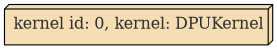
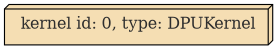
  digraph {
    ordering=out
    ranksep=1
    rankdir=LR
-   n1 [bgcolor=oldlace fillcolor=wheat fontcolor=gray18 label="kernel id: 0, kernel: DPUKernel" shape=box3d style=filled]
+   n1 [bgcolor=oldlace fillcolor=wheat fontcolor=gray18 label="kernel id: 0, type: DPUKernel" shape=box3d style=filled]
  }
